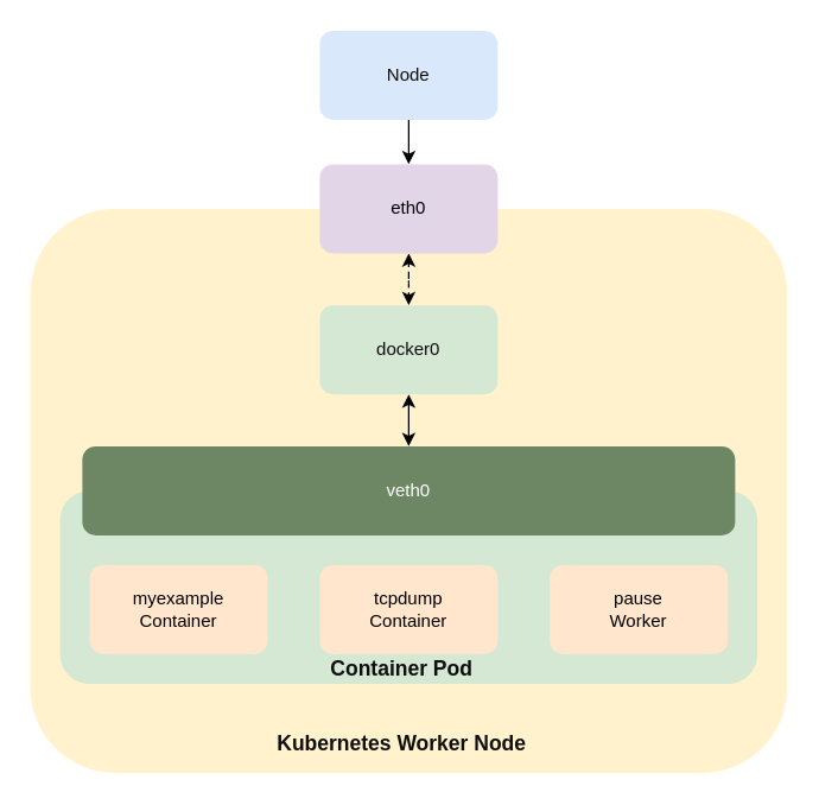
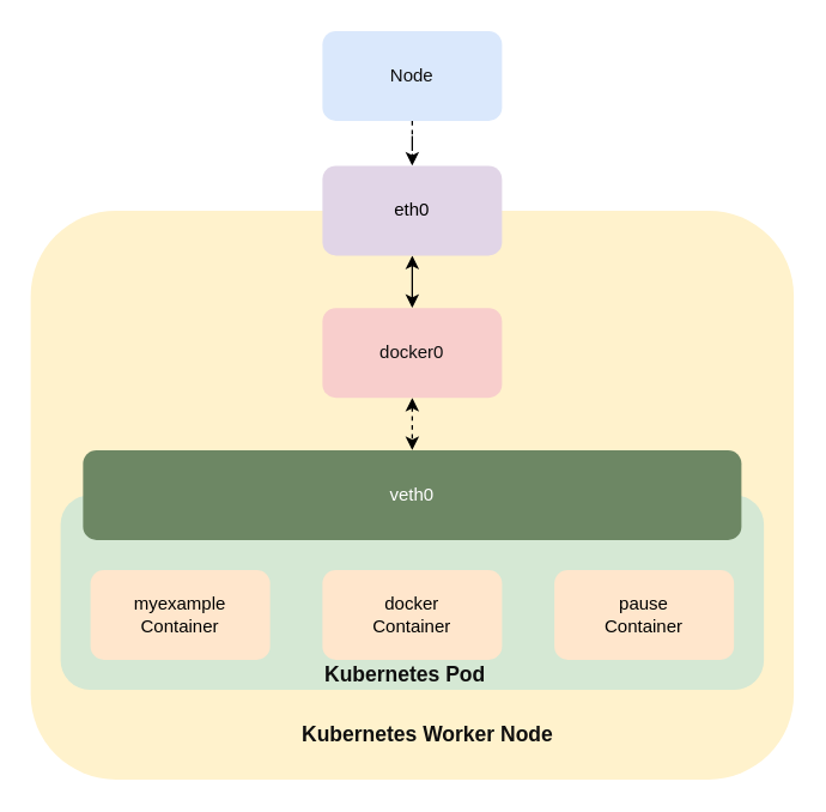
  <mxCell id="0" />
  <mxCell id="1" parent="0" />
  <mxCell id="2" value="" style="rounded=1;whiteSpace=wrap;html=1;fillColor=#fff2cc;strokeColor=none;glass=0;" vertex="1" parent="1"><mxGeometry x="20" y="140" width="510" height="380" as="geometry" /></mxCell>
  <mxCell id="3" value="" style="rounded=1;whiteSpace=wrap;html=1;fillColor=#d5e8d4;strokeColor=none;glass=0;" vertex="1" parent="1"><mxGeometry x="40" y="330" width="470" height="130" as="geometry" /></mxCell>
- <mxCell id="4" style="edgeStyle=orthogonalEdgeStyle;rounded=0;orthogonalLoop=1;jettySize=auto;html=1;exitX=0.5;exitY=1;exitDx=0;exitDy=0;fontColor=#0F0F0F;" edge="1" parent="1" source="5" target="7"><mxGeometry relative="1" as="geometry" /></mxCell>
+ <mxCell id="4" style="edgeStyle=orthogonalEdgeStyle;rounded=0;orthogonalLoop=1;jettySize=auto;html=1;exitX=0.5;exitY=1;exitDx=0;exitDy=0;fontColor=#0F0F0F;dashed=1;" edge="1" parent="1" source="5" target="7"><mxGeometry relative="1" as="geometry" /></mxCell>
  <mxCell id="5" value="Node" style="rounded=1;whiteSpace=wrap;html=1;fillColor=#dae8fc;strokeColor=none;glass=0;fontColor=#0F0F0F;" vertex="1" parent="1"><mxGeometry x="215" y="20" width="120" height="60" as="geometry" /></mxCell>
- <mxCell id="6" style="edgeStyle=orthogonalEdgeStyle;rounded=0;orthogonalLoop=1;jettySize=auto;html=1;exitX=0.5;exitY=1;exitDx=0;exitDy=0;fontColor=#0F0F0F;startArrow=classic;startFill=1;dashed=1;" edge="1" parent="1" source="7" target="9"><mxGeometry relative="1" as="geometry" /></mxCell>
+ <mxCell id="6" style="edgeStyle=orthogonalEdgeStyle;rounded=0;orthogonalLoop=1;jettySize=auto;html=1;exitX=0.5;exitY=1;exitDx=0;exitDy=0;fontColor=#0F0F0F;startArrow=classic;startFill=1;" edge="1" parent="1" source="7" target="9"><mxGeometry relative="1" as="geometry" /></mxCell>
  <mxCell id="7" value="eth0" style="rounded=1;whiteSpace=wrap;html=1;fillColor=#e1d5e7;strokeColor=none;glass=0;" vertex="1" parent="1"><mxGeometry x="215" y="110" width="120" height="60" as="geometry" /></mxCell>
- <mxCell id="8" style="edgeStyle=orthogonalEdgeStyle;rounded=0;orthogonalLoop=1;jettySize=auto;html=1;exitX=0.5;exitY=1;exitDx=0;exitDy=0;entryX=0.5;entryY=0;entryDx=0;entryDy=0;startArrow=classic;startFill=1;fontColor=#0F0F0F;" edge="1" parent="1" source="9" target="10"><mxGeometry relative="1" as="geometry"><Array as="points"><mxPoint x="275" y="265" /></Array></mxGeometry></mxCell>
- <mxCell id="9" value="docker0" style="rounded=1;whiteSpace=wrap;html=1;fillColor=#d5e8d4;strokeColor=none;glass=0;fontColor=#0F0F0F;" vertex="1" parent="1"><mxGeometry x="215" y="205" width="120" height="60" as="geometry" /></mxCell>
+ <mxCell id="8" style="edgeStyle=orthogonalEdgeStyle;rounded=0;orthogonalLoop=1;jettySize=auto;html=1;exitX=0.5;exitY=1;exitDx=0;exitDy=0;entryX=0.5;entryY=0;entryDx=0;entryDy=0;startArrow=classic;startFill=1;fontColor=#0F0F0F;dashed=1;" edge="1" parent="1" source="9" target="10"><mxGeometry relative="1" as="geometry"><Array as="points"><mxPoint x="275" y="265" /></Array></mxGeometry></mxCell>
+ <mxCell id="9" value="docker0" style="rounded=1;whiteSpace=wrap;html=1;fillColor=#f8cecc;strokeColor=none;glass=0;fontColor=#0F0F0F;" vertex="1" parent="1"><mxGeometry x="215" y="205" width="120" height="60" as="geometry" /></mxCell>
  <mxCell id="10" value="veth0" style="rounded=1;whiteSpace=wrap;html=1;fillColor=#6d8764;strokeColor=none;glass=0;fontColor=#ffffff;" vertex="1" parent="1"><mxGeometry x="55" y="300" width="440" height="60" as="geometry" /></mxCell>
  <mxCell id="11" value="myexample &lt;br&gt;Container" style="rounded=1;whiteSpace=wrap;html=1;fillColor=#ffe6cc;strokeColor=none;glass=0;" vertex="1" parent="1"><mxGeometry x="60" y="380" width="120" height="60" as="geometry" /></mxCell>
- <mxCell id="12" value="tcpdump&lt;br&gt;Container" style="rounded=1;whiteSpace=wrap;html=1;fillColor=#ffe6cc;strokeColor=none;glass=0;" vertex="1" parent="1"><mxGeometry x="215" y="380" width="120" height="60" as="geometry" /></mxCell>
- <mxCell id="13" value="pause&lt;br&gt;Worker" style="rounded=1;whiteSpace=wrap;html=1;fillColor=#ffe6cc;strokeColor=none;glass=0;" vertex="1" parent="1"><mxGeometry x="370" y="380" width="120" height="60" as="geometry" /></mxCell>
+ <mxCell id="12" value="docker&lt;br&gt;Container" style="rounded=1;whiteSpace=wrap;html=1;fillColor=#ffe6cc;strokeColor=none;glass=0;" vertex="1" parent="1"><mxGeometry x="215" y="380" width="120" height="60" as="geometry" /></mxCell>
+ <mxCell id="13" value="pause&lt;br&gt;Container" style="rounded=1;whiteSpace=wrap;html=1;fillColor=#ffe6cc;strokeColor=none;glass=0;" vertex="1" parent="1"><mxGeometry x="370" y="380" width="120" height="60" as="geometry" /></mxCell>
  <mxCell id="14" value="" style="shape=image;html=1;verticalAlign=top;verticalLabelPosition=bottom;labelBackgroundColor=#ffffff;imageAspect=0;aspect=fixed;image=https://cdn4.iconfinder.com/data/icons/ionicons/512/icon-gear-b-128.png;rounded=1;glass=0;fontColor=#0F0F0F;" vertex="1" parent="1"><mxGeometry x="60" y="380" width="24" height="24" as="geometry" /></mxCell>
  <mxCell id="15" value="" style="shape=image;html=1;verticalAlign=top;verticalLabelPosition=bottom;labelBackgroundColor=#ffffff;imageAspect=0;aspect=fixed;image=https://cdn4.iconfinder.com/data/icons/ionicons/512/icon-gear-b-128.png;rounded=1;glass=0;fontColor=#0F0F0F;" vertex="1" parent="1"><mxGeometry x="215" y="380" width="24" height="24" as="geometry" /></mxCell>
  <mxCell id="16" value="" style="shape=image;html=1;verticalAlign=top;verticalLabelPosition=bottom;labelBackgroundColor=#ffffff;imageAspect=0;aspect=fixed;image=https://cdn4.iconfinder.com/data/icons/ionicons/512/icon-gear-b-128.png;rounded=1;glass=0;fontColor=#0F0F0F;" vertex="1" parent="1"><mxGeometry x="370" y="383" width="24" height="24" as="geometry" /></mxCell>
- <mxCell id="17" value="&lt;b&gt;&lt;font style=&quot;font-size: 14px&quot;&gt;Container Pod&lt;/font&gt;&lt;/b&gt;" style="text;html=1;align=center;verticalAlign=middle;resizable=0;points=[];autosize=1;fontColor=#0F0F0F;" vertex="1" parent="1"><mxGeometry x="210" y="440" width="120" height="20" as="geometry" /></mxCell>
- <mxCell id="18" value="&lt;span style=&quot;font-size: 14px&quot;&gt;&lt;b&gt;Kubernetes Worker Node&lt;/b&gt;&lt;/span&gt;" style="text;html=1;align=center;verticalAlign=middle;resizable=0;points=[];autosize=1;fontColor=#0F0F0F;" vertex="1" parent="1"><mxGeometry x="180" y="490" width="180" height="20" as="geometry" /></mxCell>
+ <mxCell id="17" value="&lt;b&gt;&lt;font style=&quot;font-size: 14px&quot;&gt;Kubernetes Pod&lt;/font&gt;&lt;/b&gt;" style="text;html=1;align=center;verticalAlign=middle;resizable=0;points=[];autosize=1;fontColor=#0F0F0F;" vertex="1" parent="1"><mxGeometry x="210" y="440" width="120" height="20" as="geometry" /></mxCell>
+ <mxCell id="18" value="&lt;span style=&quot;font-size: 14px&quot;&gt;&lt;b&gt;Kubernetes Worker Node&lt;/b&gt;&lt;/span&gt;" style="text;html=1;align=center;verticalAlign=middle;resizable=0;points=[];autosize=1;fontColor=#0F0F0F;" vertex="1" parent="1"><mxGeometry x="195" y="480" width="180" height="20" as="geometry" /></mxCell>
